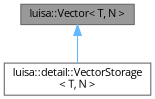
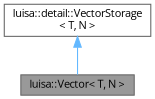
  digraph {
    fontname="Open Sans"
    node [color=gray40 fontname="Open Sans" fontsize=10 shape=box style=filled]
    n1 [fillcolor=grey60 fontcolor=black height=0.2 label="luisa::Vector\< T, N \>" width=0.4]
    n2 [fillcolor=white height=0.2 label="luisa::detail::VectorStorage\l\< T, N \>" width=0.4]
-   n1 -> n2 [color=steelblue1 dir=back fontname="Open Sans" fontsize=10 labelfontname=Helvetica labelfontsize=10 style=solid]
+   n2 -> n1 [color=steelblue1 dir=back fontname="Open Sans" fontsize=10 labelfontname=Helvetica labelfontsize=10 style=solid]
  }
